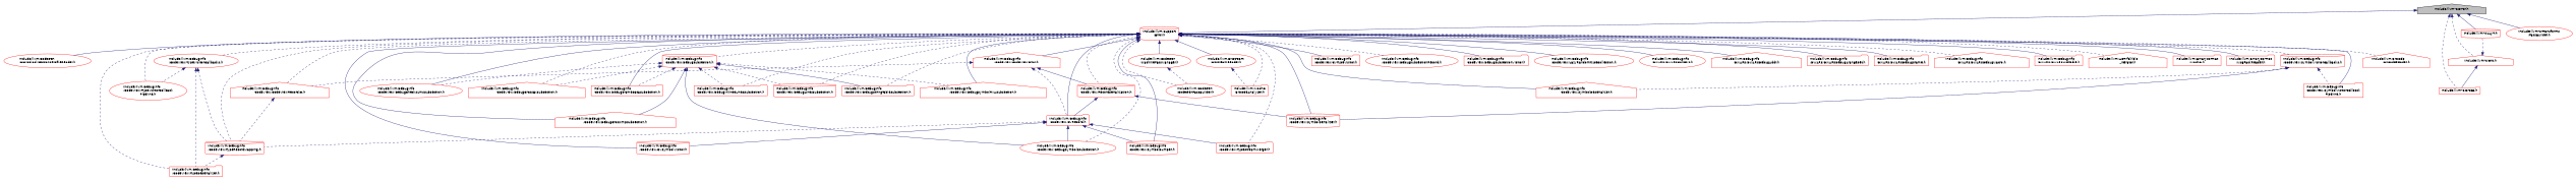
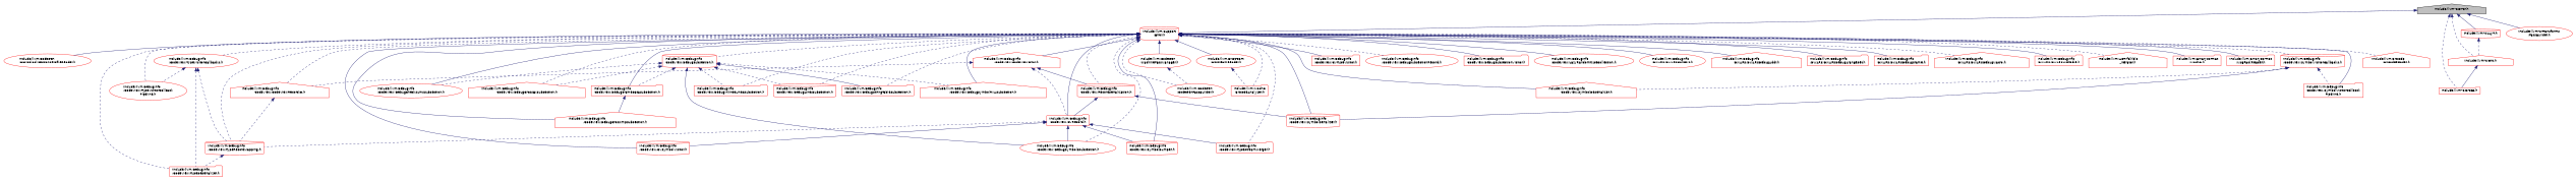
  digraph {
    node [color=red fontname=Helvetica fontsize=10 shape=folder]
    edge [color=midnightblue dir=back fontname=Helvetica fontsize=10 labelfontname=Helvetica labelfontsize=10 style=dashed]
    n1 [color=black fillcolor=grey75 fontcolor=black height=0.2 label="include/llvm-c/Error.h" shape=house style=filled width=0.4]
    n2 [height=0.2 label="include/llvm/Support\l/Error.h" shape=cylinder width=0.4]
    n3 [height=0.2 label="include/llvm-c/LLJIT.h" shape=cylinder width=0.4]
    n4 [height=0.2 label="include/llvm-c/Orc.h" shape=house width=0.4]
    n5 [height=0.2 label="include/llvm-c/OrcEE.h" width=0.4]
    n6 [height=0.2 label="include/llvm-c/Transforms\l/PassBuilder.h" shape=ellipse width=0.4]
    n7 [height=0.2 label="include/llvm/ADT/fallible\l_iterator.h" shape=house width=0.4]
    n8 [height=0.2 label="include/llvm/BinaryFormat\l/MachO.h" width=0.4]
    n9 [height=0.2 label="include/llvm/BinaryFormat\l/MsgPackReader.h" width=0.4]
    n10 [height=0.2 label="include/llvm/MachO\l/BitcodeAnalyzer.h" width=0.4]
    n11 [height=0.2 label="include/llvm/Bitcode\l/BitcodeReader.h" shape=house width=0.4]
    n12 [height=0.2 label="include/llvm/Bitstream\l/BitstreamReader.h" shape=ellipse width=0.4]
    n13 [height=0.2 label="include/llvm/CodeGen\l/BasicBlockSectionsProfileReader.h" shape=ellipse width=0.4]
    n14 [height=0.2 label="include/llvm/CodeGen\l/CodeGenPassBuilder.h" shape=ellipse width=0.4]
    n15 [height=0.2 label="include/llvm/CodeGen\l/MachinePassManager.h" shape=ellipse width=0.4]
    n16 [height=0.2 label="include/llvm/DebugInfo\l/CodeView/CodeViewError.h" shape=house width=0.4]
    n17 [height=0.2 label="include/llvm/DebugInfo\l/CodeView/CodeViewRecordIO.h" shape=house width=0.4]
    n18 [height=0.2 label="include/llvm/DebugInfo\l/CodeView/TypeRecordMapping.h" shape=cylinder width=0.4]
    n19 [height=0.2 label="include/llvm/DebugInfo\l/CodeView/TypeDeserializer.h" width=0.4]
    n20 [height=0.2 label="include/llvm/DebugInfo\l/CodeView/CVRecord.h" width=0.4]
    n21 [height=0.2 label="include/llvm/DebugInfo\l/CodeView/CVSymbolVisitor.h" shape=cylinder width=0.4]
    n22 [height=0.2 label="include/llvm/DebugInfo\l/CodeView/CVTypeVisitor.h" width=0.4]
    n23 [height=0.2 label="include/llvm/DebugInfo\l/CodeView/DebugSymbolsSubsection.h" shape=ellipse width=0.4]
    n24 [height=0.2 label="include/llvm/DebugInfo\l/CodeView/SymbolDumper.h" shape=cylinder width=0.4]
    n25 [height=0.2 label="include/llvm/DebugInfo\l/CodeView/SymbolSerializer.h" shape=cylinder width=0.4]
    n26 [height=0.2 label="include/llvm/DebugInfo\l/CodeView/TypeStreamMerger.h" width=0.4]
    n27 [height=0.2 label="include/llvm/DebugInfo\l/CodeView/RecordSerialization.h" shape=cylinder width=0.4]
    n28 [height=0.2 label="include/llvm/DebugInfo\l/CodeView/DebugChecksumsSubsection.h" shape=ellipse width=0.4]
    n29 [height=0.2 label="include/llvm/DebugInfo\l/CodeView/DebugCrossExSubsection.h" shape=house width=0.4]
    n30 [height=0.2 label="include/llvm/DebugInfo\l/CodeView/DebugCrossImpSubsection.h" shape=house width=0.4]
    n31 [height=0.2 label="include/llvm/DebugInfo\l/CodeView/DebugFrameDataSubsection.h" width=0.4]
    n32 [height=0.2 label="include/llvm/DebugInfo\l/CodeView/DebugInlineeLinesSubsection.h" width=0.4]
    n33 [height=0.2 label="include/llvm/DebugInfo\l/CodeView/DebugLinesSubsection.h" shape=cylinder width=0.4]
    n34 [height=0.2 label="include/llvm/DebugInfo\l/CodeView/DebugStringTableSubsection.h" width=0.4]
    n35 [height=0.2 label="include/llvm/DebugInfo\l/CodeView/DebugSubsection.h" shape=cylinder width=0.4]
    n36 [height=0.2 label="include/llvm/DebugInfo\l/CodeView/DebugSymbolRVASubsection.h" shape=house width=0.4]
    n37 [height=0.2 label="include/llvm/DebugInfo\l/CodeView/DebugSubsectionRecord.h" shape=ellipse width=0.4]
    n38 [height=0.2 label="include/llvm/DebugInfo\l/CodeView/DebugSubsectionVisitor.h" width=0.4]
    n39 [height=0.2 label="include/llvm/DebugInfo\l/CodeView/LazyRandomTypeCollection.h" shape=ellipse width=0.4]
    n40 [height=0.2 label="include/llvm/DebugInfo\l/CodeView/SymbolDeserializer.h" shape=house width=0.4]
    n41 [height=0.2 label="include/llvm/DebugInfo\l/CodeView/SymbolVisitorCallback\lPipeline.h" width=0.4]
    n42 [height=0.2 label="include/llvm/DebugInfo\l/CodeView/SymbolVisitorCallbacks.h" shape=cylinder width=0.4]
    n43 [height=0.2 label="include/llvm/DebugInfo\l/CodeView/TypeVisitorCallback\lPipeline.h" shape=ellipse width=0.4]
    n44 [height=0.2 label="include/llvm/DebugInfo\l/CodeView/TypeVisitorCallbacks.h" shape=ellipse width=0.4]
    n45 [height=0.2 label="include/llvm/DebugInfo\l/DWARF/DWARFContext.h" shape=ellipse width=0.4]
    n46 [height=0.2 label="include/llvm/DebugInfo\l/DWARF/DWARFDebugAddr.h" shape=house width=0.4]
    n47 [height=0.2 label="include/llvm/DebugInfo\l/DWARF/DWARFDebugArangeSet.h" width=0.4]
    n48 [height=0.2 label="include/llvm/DebugInfo\l/DWARF/DWARFDebugFrame.h" width=0.4]
    n49 [height=0.2 label="include/llvm/DebugInfo\l/DWARF/DWARFDebugMacro.h" shape=house width=0.4]
    n50 [height=0.2 label="include/llvm/DebugInfo\l/DWARF/DWARFListTable.h" width=0.4]
    n1 -> n2 [style=solid]
    n1 -> n3 [style=solid]
    n1 -> n4
    n1 -> n5
    n1 -> n6 [style=solid]
    n2 -> n7
    n2 -> n8 [style=solid]
    n2 -> n9 [style=solid]
    n2 -> n10
    n2 -> n11
    n2 -> n12 [style=solid]
    n2 -> n13 [style=solid]
    n2 -> n14
    n2 -> n15 [style=solid]
    n2 -> n16 [style=solid]
    n2 -> n17
    n2 -> n18
    n2 -> n19
    n2 -> n20 [style=solid]
    n2 -> n21 [style=solid]
    n2 -> n22 [style=solid]
    n2 -> n23
    n2 -> n24 [style=solid]
    n2 -> n25 [style=solid]
    n2 -> n26
    n2 -> n27
    n2 -> n28 [style=solid]
    n2 -> n29
    n2 -> n30 [style=solid]
    n2 -> n31 [style=solid]
    n2 -> n32
    n2 -> n33
    n2 -> n34
    n2 -> n35
    n2 -> n36 [style=solid]
    n2 -> n37
    n2 -> n38 [style=solid]
    n2 -> n39 [style=solid]
    n2 -> n40 [style=solid]
    n2 -> n41 [style=solid]
    n2 -> n42
    n2 -> n43
    n2 -> n44
    n2 -> n45 [style=solid]
    n2 -> n46 [style=solid]
    n2 -> n47 [style=solid]
    n2 -> n48 [style=solid]
    n2 -> n49
    n2 -> n50 [style=solid]
-   n4 -> n3
+   n3 -> n4
    n4 -> n5 [style=solid]
    n12 -> n10
    n15 -> n14
    n16 -> n17
    n16 -> n20
    n16 -> n27 [style=solid]
    n17 -> n18
    n18 -> n19
    n20 -> n18
    n20 -> n21 [style=solid]
    n20 -> n23 [style=solid]
    n20 -> n24 [style=solid]
    n20 -> n26 [style=solid]
    n27 -> n20 [style=solid]
    n27 -> n25 [style=solid]
    n35 -> n23 [style=solid]
    n35 -> n28
    n35 -> n29
-   n35 -> n30 [style=solid]
+   n31 -> n30 [style=solid]
    n35 -> n31
    n35 -> n32
    n35 -> n33
    n35 -> n34 [style=solid]
    n35 -> n36
    n42 -> n25 [style=solid]
    n42 -> n40
    n42 -> n41
    n44 -> n18
    n44 -> n19
    n44 -> n43
  }
